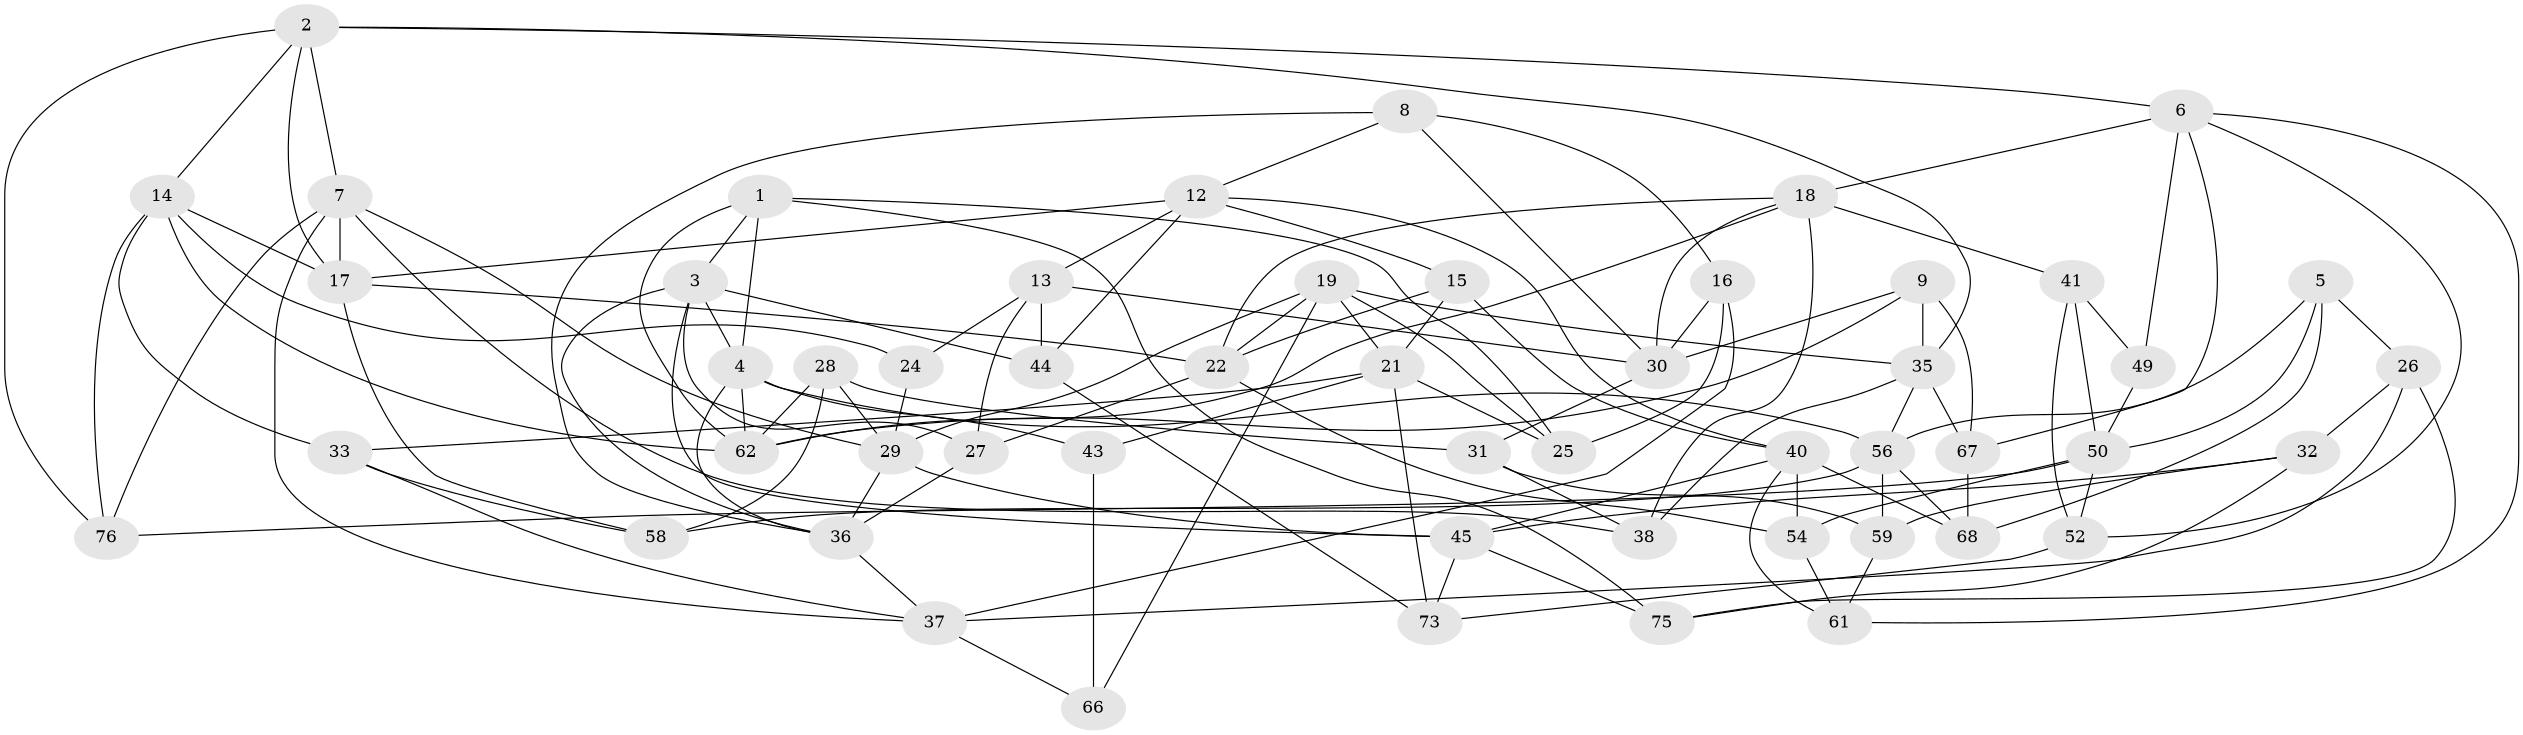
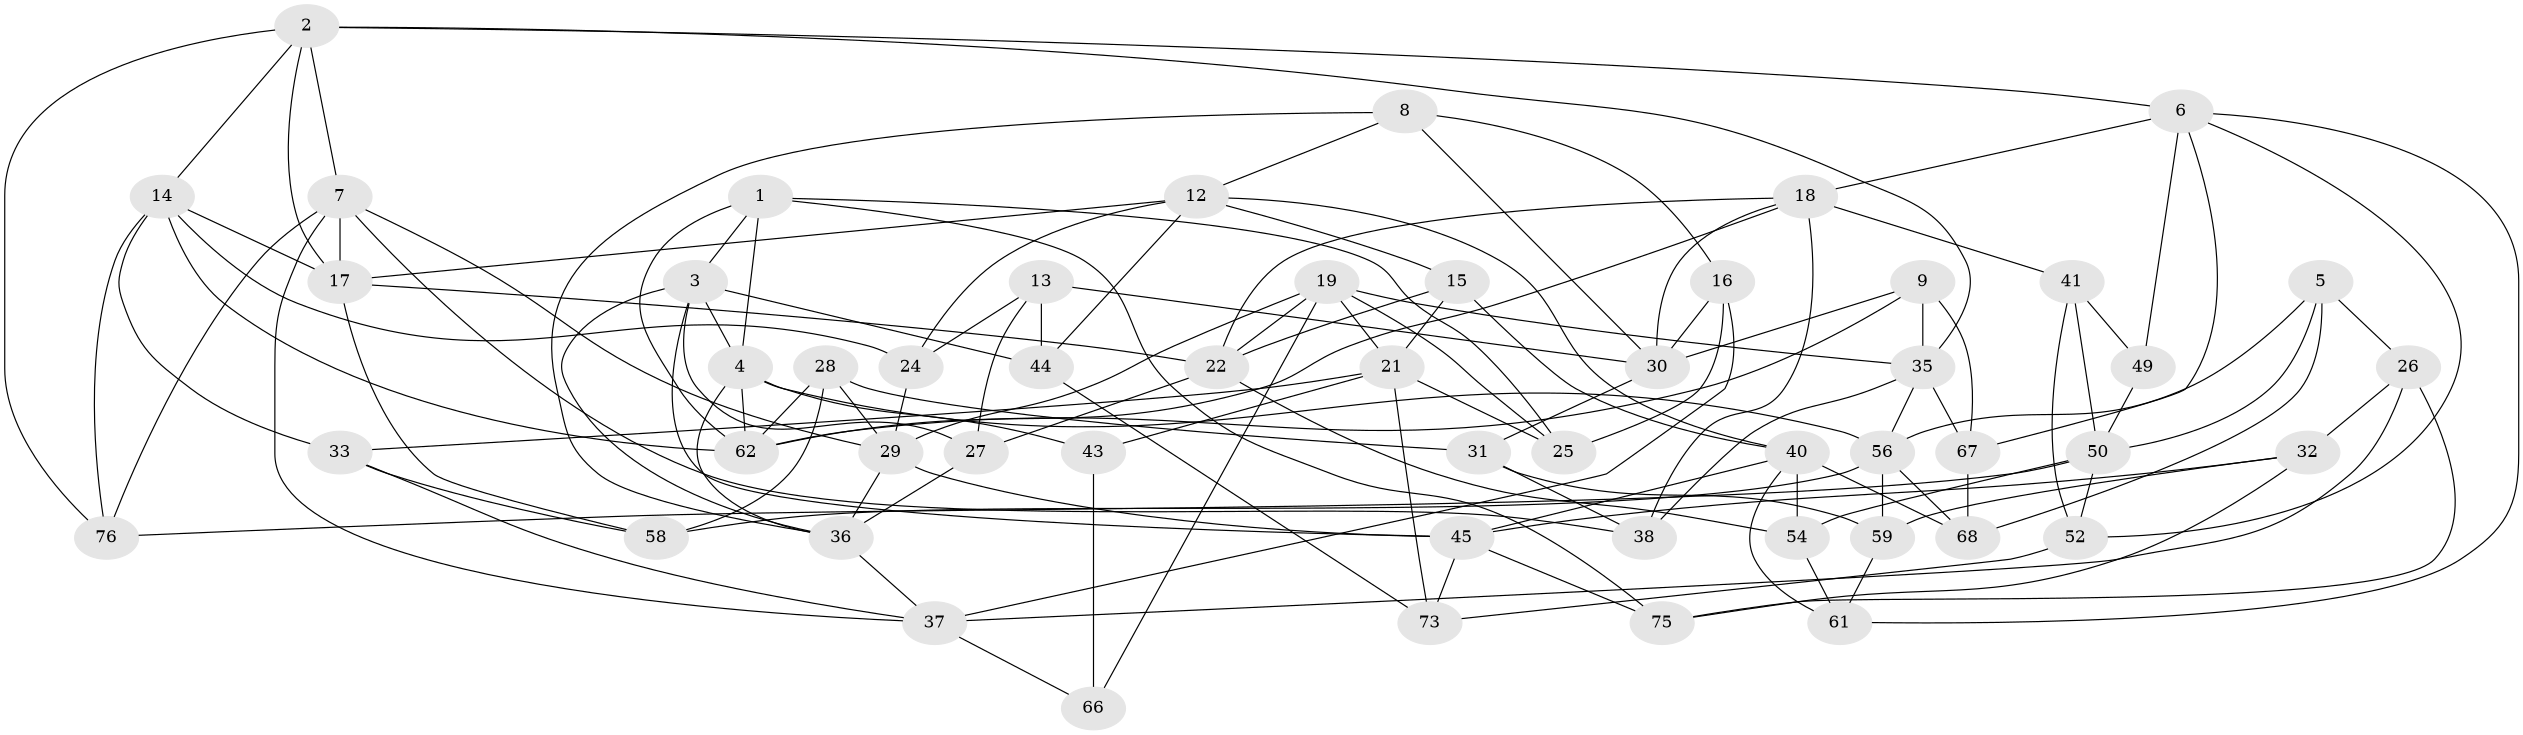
  graph {
    node [color=gray90 style=filled]
    1 [super="+11"]
    3 [super="+34"]
    4 [super="+20"]
    25
    62 [super="+72"]
    75
    27
    36 [super="+74"]
    44
    45 [super="+57"]
    43
    56 [super="+65"]
    2 [super="+10"]
    6 [super="+23"]
    7 [super="+51"]
    14 [super="+53"]
    17 [super="+46"]
    35 [super="+71"]
    76
    18 [super="+63"]
    49
    52
    61
    67
    29 [super="+42"]
    37 [super="+48"]
    38
    24
    33
    22 [super="+39"]
    58
    73
    66
    68
    59
    5
    26
    50 [super="+70"]
    32
    54
    30 [super="+64"]
    41
    12 [super="+69"]
    15
    40 [super="+47"]
    8
    16
    31
    9
    21 [super="+55"]
    13
    19 [super="+60"]
    28
    1 -- 3
    1 -- 4
    1 -- 25
    1 -- 62
    1 -- 75
    3 -- 4
    3 -- 27
    3 -- 36
    3 -- 44
    3 -- 45
    4 -- 62
    4 -- 36
    4 -- 43
    4 -- 56
    27 -- 36
    36 -- 37
    44 -- 73
    45 -- 75
    45 -- 73
    43 -- 66
    56 -- 58
    56 -- 68
    56 -- 59
    2 -- 6
    2 -- 7
    2 -- 14
    2 -- 17
    2 -- 35
    2 -- 76
    6 -- 18
    6 -- 49
    6 -- 52
    6 -- 61
    6 -- 67
    7 -- 17
    7 -- 76
    7 -- 29
    7 -- 37
    7 -- 38
    14 -- 62
    14 -- 17
    14 -- 76
    14 -- 24
    14 -- 33
    17 -- 22
    17 -- 58
    35 -- 56
    35 -- 67
    35 -- 38
    18 -- 62
    18 -- 38
    18 -- 22
    18 -- 30
    18 -- 41
    49 -- 50
    52 -- 73
    67 -- 68
    29 -- 36
    29 -- 45
    37 -- 66
    24 -- 29
    33 -- 37
    33 -- 58
    22 -- 27
    22 -- 54
    59 -- 61
    5 -- 56
    5 -- 68
    5 -- 26
    5 -- 50
    26 -- 75
    26 -- 37
    26 -- 32
    50 -- 76
    50 -- 52
    50 -- 54
    32 -- 75
    32 -- 45
    32 -- 59
    54 -- 61
    30 -- 31
    41 -- 49
    41 -- 52
    41 -- 50
    12 -- 44
    12 -- 17
-   12 -- 13
+   12 -- 24
    12 -- 15
    12 -- 40
    15 -- 22
    15 -- 40
    15 -- 21
    40 -- 45
    40 -- 61
    40 -- 68
    40 -- 54
    8 -- 36
    8 -- 30
    8 -- 12
    8 -- 16
    16 -- 25
    16 -- 37
    16 -- 30
    31 -- 38
    31 -- 59
    9 -- 62
    9 -- 35
    9 -- 67
    9 -- 30
    21 -- 25
    21 -- 43
    21 -- 33
    21 -- 73
    13 -- 27
    13 -- 44
    13 -- 24
    13 -- 30
    19 -- 25
    19 -- 35
    19 -- 29
    19 -- 22
    19 -- 66
    19 -- 21
    28 -- 62
    28 -- 29
    28 -- 58
    28 -- 31
  }
